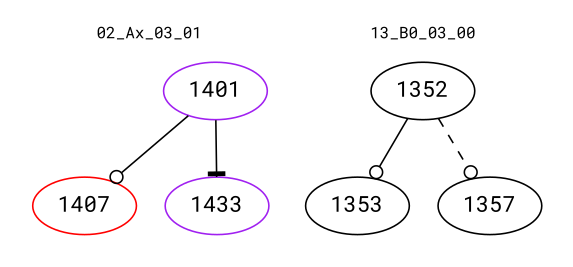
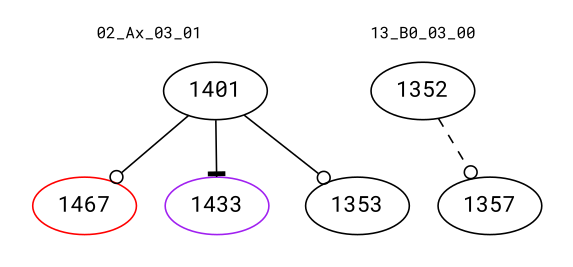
  digraph {
    fontname="Roboto Mono"
    node [color=black fontname="Roboto Mono"]
    edge [arrowhead=odot color=black fontname="Roboto Mono" style=solid]
-   n1 [color=purple label=1401]
-   n2 [color=red label=1407]
+   n1 [label=1401]
+   n2 [color=red label=1467]
    n3 [color=purple label=1433]
    n4 [label=1352]
    n5 [label=1357]
    n6 [label=1353]
    subgraph cluster_1 {
      color=white
      fontsize=10
      label="02_Ax_03_01"
      n1
      n2
      n3
    }
    subgraph cluster_2 {
      color=white
      fontsize=10
      label="13_B0_03_00"
      n4
      n5
      n6
    }
    n1 -> n2
    n1 -> n3 [arrowhead=tee]
    n4 -> n5 [style=dashed]
-   n4 -> n6
+   n1 -> n6
  }
